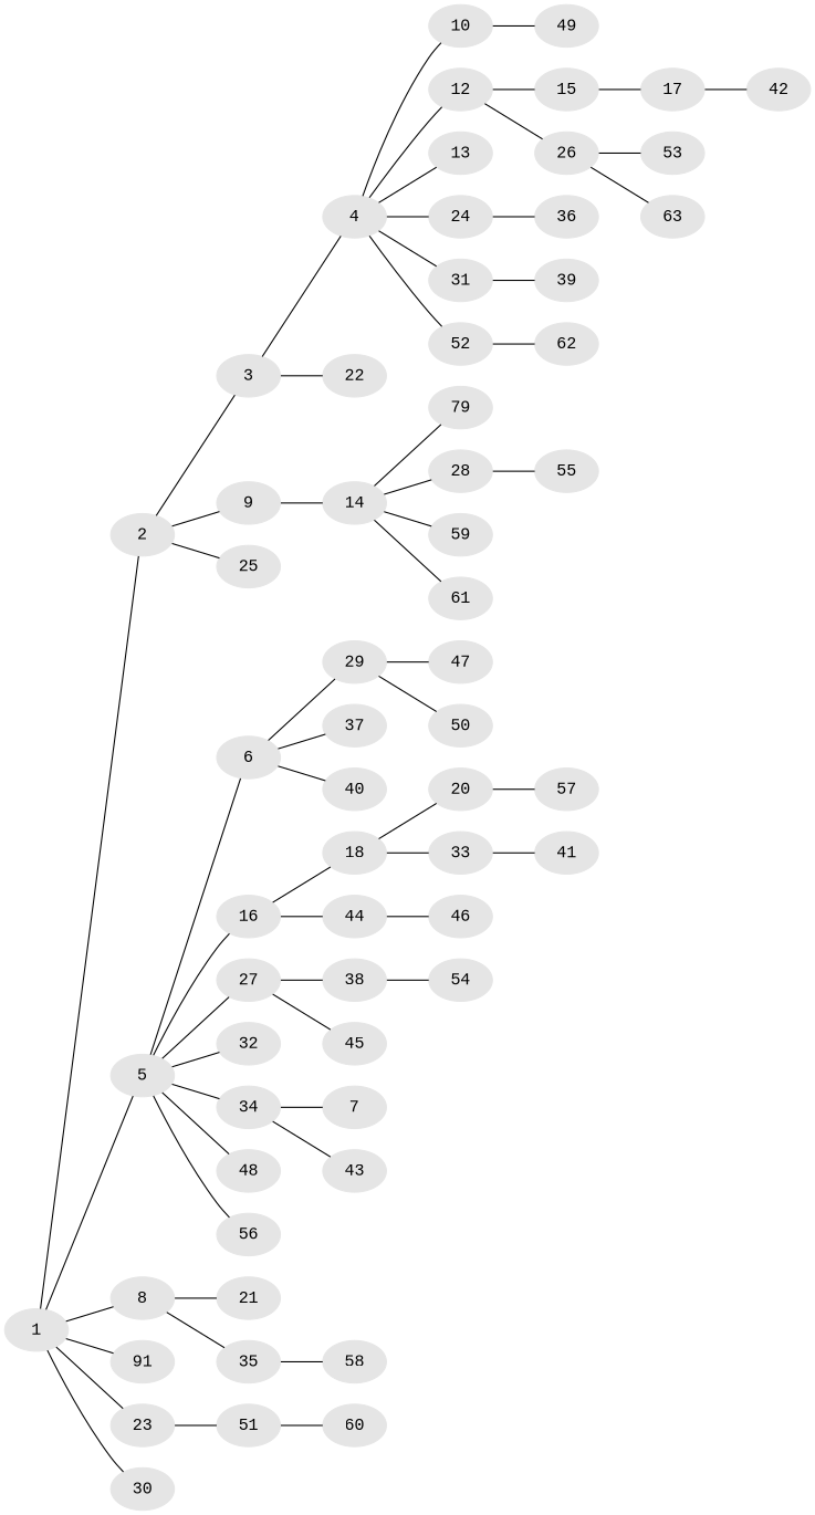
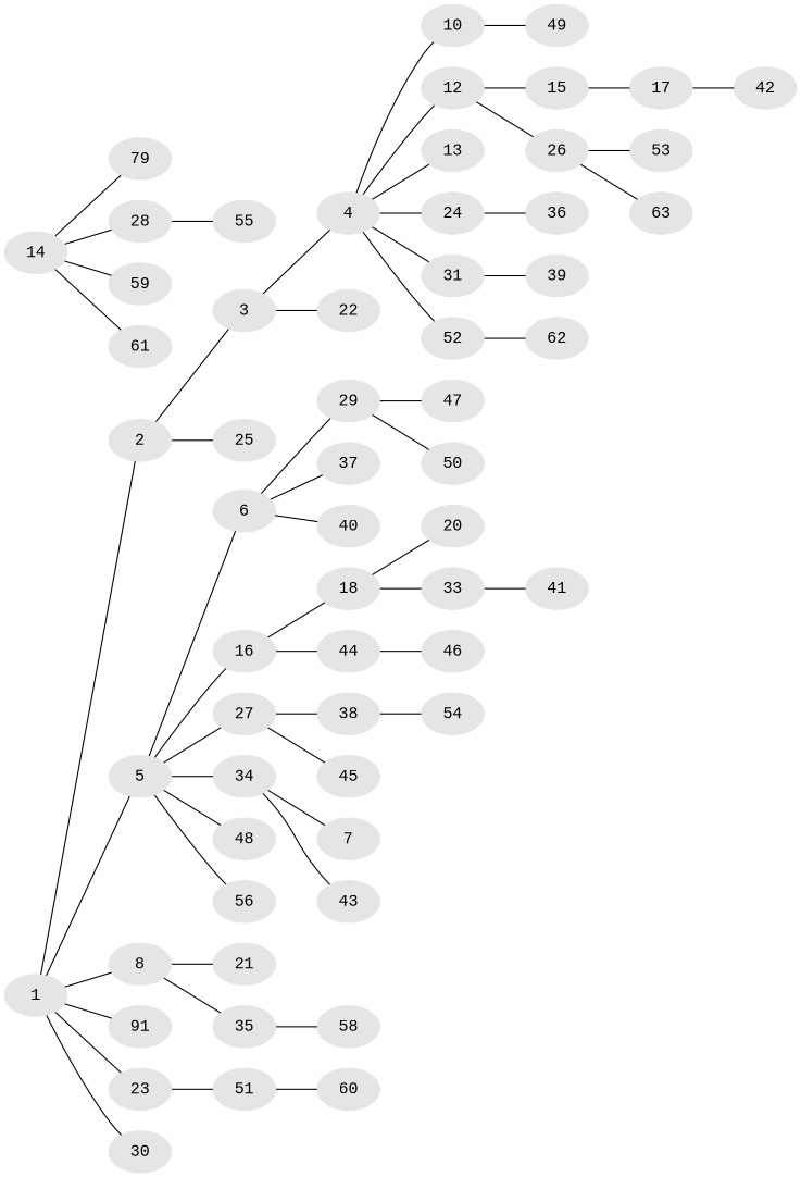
  graph {
    fontname="Liberation Mono"
    rankdir=LR
    node [color=gray90 fontname="Liberation Mono" style=filled]
    edge [fontname="Liberation Mono"]
    1
    2
    5
    8
    n5 [label=91]
    23
    30
    3
-   9
    25
    6
    16
    27
-   32
    34
    48
    56
    21
    35
    51
    4
    22
    14
    10
    12
    13
    24
    31
    52
    49
    15
    26
    36
    39
    62
    29
    37
    40
    18
    44
    38
    45
    7
    43
    47
    50
    58
    n48 [label=79]
    28
    59
    61
    17
    53
    63
    55
    42
    20
    33
    46
-   57
    41
    60
    54
    1 -- 2
    1 -- 5
    1 -- 8
    1 -- n5
    1 -- 23
    1 -- 30
    2 -- 3
-   2 -- 9
    2 -- 25
    5 -- 6
    5 -- 16
    5 -- 27
-   5 -- 32
    5 -- 34
    5 -- 48
    5 -- 56
    8 -- 21
    8 -- 35
    23 -- 51
    3 -- 4
    3 -- 22
-   9 -- 14
    6 -- 29
    6 -- 37
    6 -- 40
    16 -- 18
    16 -- 44
    27 -- 38
    27 -- 45
    34 -- 7
    34 -- 43
    35 -- 58
    51 -- 60
    4 -- 10
    4 -- 12
    4 -- 13
    4 -- 24
    4 -- 31
    4 -- 52
    14 -- n48
    14 -- 28
    14 -- 59
    14 -- 61
    10 -- 49
    12 -- 15
    12 -- 26
    24 -- 36
    31 -- 39
    52 -- 62
    15 -- 17
    26 -- 53
    26 -- 63
    29 -- 47
    29 -- 50
    18 -- 20
    18 -- 33
    44 -- 46
    38 -- 54
    28 -- 55
    17 -- 42
-   20 -- 57
    33 -- 41
  }
